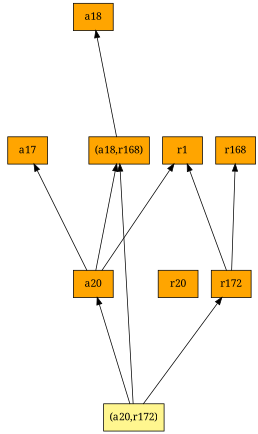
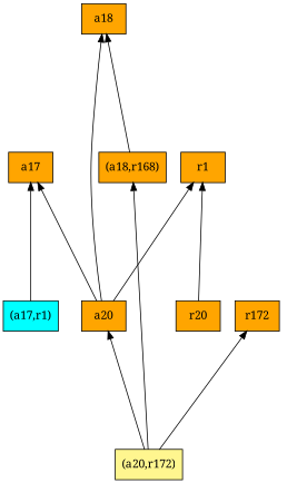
  digraph {
    fontname="Noto Serif"
    rankdir=BT
    ranksep=2.0
    node [fillcolor=orange fontname="Noto Serif" shape=record style=filled]
    edge [fontname="Noto Serif"]
    n1 [label="{r172}"]
    n2 [label="{r1}"]
-   n3 [label="{r168}"]
    n4 [label="{a20}"]
    n5 [label="{a17}"]
    n6 [label="{a18}"]
    n7 [label="{(a18,r168)}"]
    n8 [fillcolor=khaki1 label="{(a20,r172)}"]
+   n9 [fillcolor=cyan label="{(a17,r1)}"]
    n10 [label="{r20}"]
-   n1 -> n2
-   n1 -> n3
+   n10 -> n2
    n4 -> n2
    n4 -> n5
-   n4 -> n7
+   n4 -> n6
    n7 -> n6
    n8 -> n1
    n8 -> n4
    n8 -> n7
+   n9 -> n5
  }
